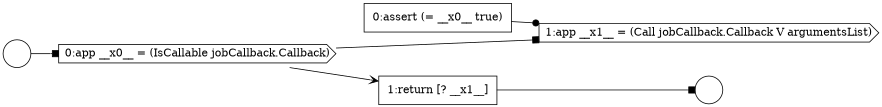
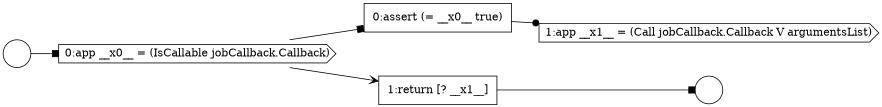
  digraph {
    rankdir=LR
    node [color=black fillcolor=white shape=none style=filled]
    edge [arrowhead=box color=black]
    n1 [label=<<font color="black">     <table border="0" cellborder="1" cellspacing="0" cellpadding="10">       <tr><td align="left">0:assert (= __x0__ true)</td></tr>     </table>   </font>> margin=0]
    n2 [label=<<font color="black">1:app __x1__ = (Call jobCallback.Callback V argumentsList)</font>> shape=cds]
    n3 [label=" " shape=circle]
    n4 [label=<<font color="black">0:app __x0__ = (IsCallable jobCallback.Callback)</font>> shape=cds]
    n5 [label=<<font color="black">     <table border="0" cellborder="1" cellspacing="0" cellpadding="10">       <tr><td align="left">1:return [? __x1__]</td></tr>     </table>   </font>> margin=0]
    n6 [label=" " shape=circle]
    n1 -> n2 [arrowhead=dot]
    n3 -> n4
-   n4 -> n2
+   n4 -> n1
    n4 -> n5 [arrowhead=vee]
    n5 -> n6
  }
